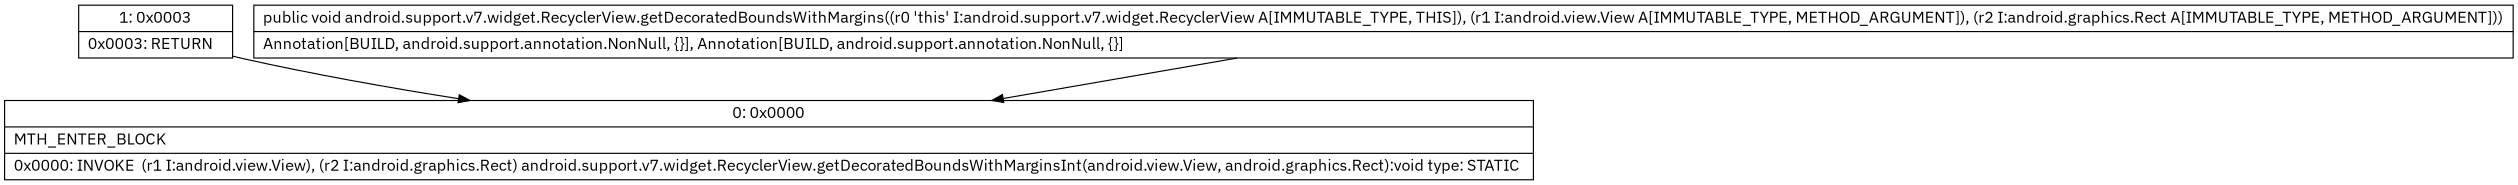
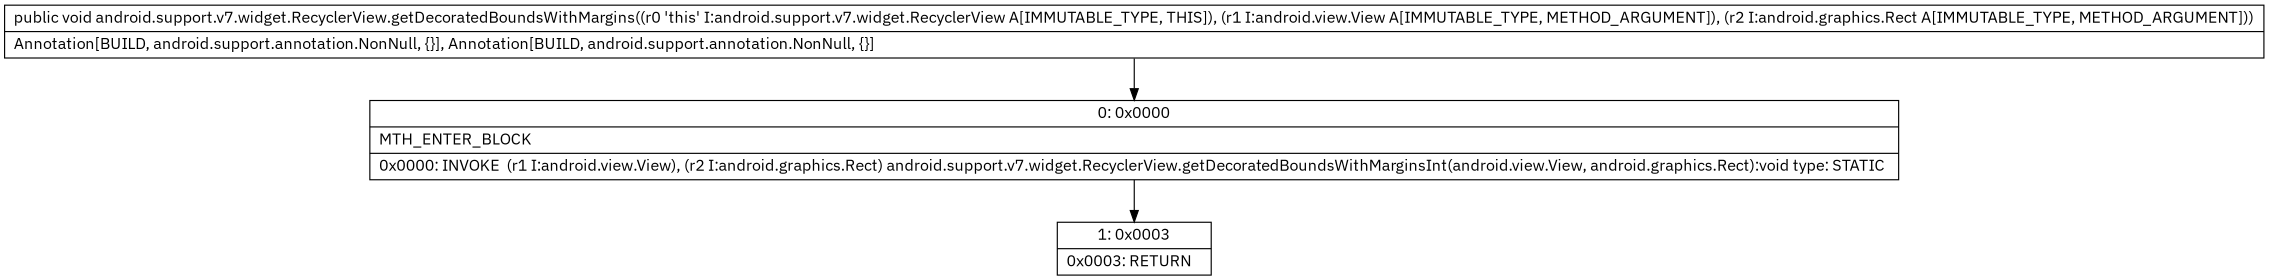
  digraph {
    fontname="IBM Plex Sans"
    node [shape=record fontname="IBM Plex Sans"]
    edge [fontname="IBM Plex Sans"]
    n1 [label="{0\:\ 0x0000|MTH_ENTER_BLOCK\l|0x0000: INVOKE  (r1 I:android.view.View), (r2 I:android.graphics.Rect) android.support.v7.widget.RecyclerView.getDecoratedBoundsWithMarginsInt(android.view.View, android.graphics.Rect):void type: STATIC \l}"]
    n2 [label="{1\:\ 0x0003|0x0003: RETURN   \l}"]
    n3 [label="{public void android.support.v7.widget.RecyclerView.getDecoratedBoundsWithMargins((r0 'this' I:android.support.v7.widget.RecyclerView A[IMMUTABLE_TYPE, THIS]), (r1 I:android.view.View A[IMMUTABLE_TYPE, METHOD_ARGUMENT]), (r2 I:android.graphics.Rect A[IMMUTABLE_TYPE, METHOD_ARGUMENT]))  | Annotation[BUILD, android.support.annotation.NonNull, \{\}], Annotation[BUILD, android.support.annotation.NonNull, \{\}]\l}"]
-   n2 -> n1
+   n1 -> n2
    n3 -> n1
  }
